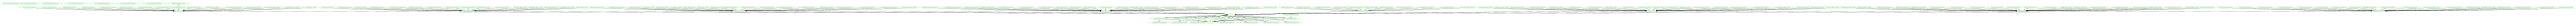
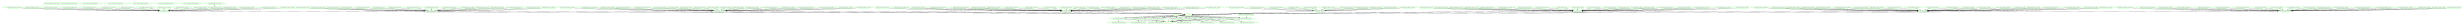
  digraph {
    fontname="Noto Sans"
    node [color=green fontcolor=black fontname="Noto Sans" shape=note style=bold]
    edge [fontname="Noto Sans" style=bold]
    "Cancel rsc_c001n02_monitor_5000 c001n02"
    "Cancel rsc_c001n03_monitor_5000 c001n03"
    "Cancel rsc_c001n04_monitor_5000 c001n04" [shape=hexagon]
    "Cancel rsc_c001n05_monitor_5000 c001n05" [shape=hexagon]
    "Cancel rsc_c001n06_monitor_5000 c001n06" [shape=hexagon]
    "Cancel rsc_c001n07_monitor_5000 c001n07" [shape=hexagon]
    "Cancel rsc_c001n08_monitor_5000 c001n08" [shape=hexagon]
    CloneSet_running_0 [fontcolor=orange]
    CloneSet_start_0 [fontcolor=orange]
    "child_CloneSet:0_start_0 c001n02" [shape=hexagon]
    "child_CloneSet:1_start_0 c001n03" [shape=hexagon]
    "child_CloneSet:2_start_0 c001n04"
    "child_CloneSet:3_start_0 c001n05"
    "child_CloneSet:4_start_0 c001n06" [shape=hexagon]
    "child_CloneSet:5_start_0 c001n07" [shape=hexagon]
    "child_CloneSet:6_start_0 c001n08" [shape=hexagon]
    "child_CloneSet:7_start_0 c001n09" [shape=hexagon]
    "child_CloneSet:0_monitor_5000 c001n02"
    "child_CloneSet:1_monitor_5000 c001n03"
    "child_CloneSet:2_monitor_5000 c001n04" [shape=hexagon]
    "child_CloneSet:3_monitor_5000 c001n05" [shape=hexagon]
    "child_CloneSet:4_monitor_5000 c001n06"
    "child_CloneSet:6_monitor_5000 c001n08" [shape=hexagon]
    "child_CloneSet:7_monitor_5000 c001n09" [shape=hexagon]
    "child_CloneSet:5_monitor_5000 c001n07"
    "DcIPaddr_monitor_0 c001n02" [shape=hexagon]
    "probe_complete c001n02"
    probe_complete [fontcolor=orange shape=hexagon]
    "DcIPaddr_monitor_0 c001n03" [shape=hexagon]
    "probe_complete c001n03" [shape=hexagon]
    "probe_complete c001n04" [shape=hexagon]
    "DcIPaddr_monitor_0 c001n04"
    "DcIPaddr_monitor_0 c001n05"
    "probe_complete c001n05"
    "DcIPaddr_monitor_0 c001n06" [shape=hexagon]
    "probe_complete c001n06" [shape=hexagon]
    "DcIPaddr_monitor_0 c001n07"
    "probe_complete c001n07"
    "DcIPaddr_monitor_0 c001n08"
    "probe_complete c001n08"
    "child_CloneSet:0_monitor_0 c001n02" [shape=hexagon]
    "child_CloneSet:0_monitor_0 c001n03" [shape=hexagon]
    "child_CloneSet:0_monitor_0 c001n04"
    "child_CloneSet:0_monitor_0 c001n05"
    "child_CloneSet:0_monitor_0 c001n06"
    "child_CloneSet:0_monitor_0 c001n07" [shape=hexagon]
    "child_CloneSet:0_monitor_0 c001n08"
    "probe_complete c001n09" [shape=hexagon]
    "child_CloneSet:0_monitor_0 c001n09"
    "child_CloneSet:1_monitor_0 c001n02"
    "child_CloneSet:1_monitor_0 c001n03"
    "child_CloneSet:1_monitor_0 c001n04" [shape=hexagon]
    "child_CloneSet:1_monitor_0 c001n05"
    "child_CloneSet:1_monitor_0 c001n06" [shape=hexagon]
    "child_CloneSet:1_monitor_0 c001n07"
    "child_CloneSet:1_monitor_0 c001n08" [shape=hexagon]
    "child_CloneSet:1_monitor_0 c001n09" [shape=hexagon]
    "child_CloneSet:2_monitor_0 c001n02" [shape=hexagon]
    "child_CloneSet:2_monitor_0 c001n03" [shape=hexagon]
    "child_CloneSet:2_monitor_0 c001n04"
    "child_CloneSet:2_monitor_0 c001n05" [shape=hexagon]
    "child_CloneSet:2_monitor_0 c001n06"
    "child_CloneSet:2_monitor_0 c001n07" [shape=hexagon]
    "child_CloneSet:2_monitor_0 c001n08" [shape=hexagon]
    "child_CloneSet:2_monitor_0 c001n09" [shape=hexagon]
    "child_CloneSet:3_monitor_0 c001n02"
    "child_CloneSet:3_monitor_0 c001n03"
    "child_CloneSet:3_monitor_0 c001n04" [shape=hexagon]
    "child_CloneSet:3_monitor_0 c001n05" [shape=hexagon]
    "child_CloneSet:3_monitor_0 c001n06"
-   "child_CloneSet:3_monitor_0 c001n07" [shape=hexagon]
    "child_CloneSet:3_monitor_0 c001n08"
    "child_CloneSet:3_monitor_0 c001n09" [shape=hexagon]
    "child_CloneSet:4_monitor_0 c001n02"
    "child_CloneSet:4_monitor_0 c001n03"
    "child_CloneSet:4_monitor_0 c001n04" [shape=hexagon]
    "child_CloneSet:4_monitor_0 c001n05" [shape=hexagon]
    "child_CloneSet:4_monitor_0 c001n06"
    "child_CloneSet:4_monitor_0 c001n07" [shape=hexagon]
    "child_CloneSet:4_monitor_0 c001n08"
    "child_CloneSet:4_monitor_0 c001n09" [shape=hexagon]
    "child_CloneSet:5_monitor_0 c001n02"
    "child_CloneSet:5_monitor_0 c001n03"
    "child_CloneSet:5_monitor_0 c001n04"
    "child_CloneSet:5_monitor_0 c001n05"
    "child_CloneSet:5_monitor_0 c001n06"
    "child_CloneSet:5_monitor_0 c001n07"
    "child_CloneSet:5_monitor_0 c001n08" [shape=hexagon]
    "child_CloneSet:5_monitor_0 c001n09"
    "child_CloneSet:6_monitor_0 c001n02" [shape=hexagon]
    "child_CloneSet:6_monitor_0 c001n03" [shape=hexagon]
    "child_CloneSet:6_monitor_0 c001n04" [shape=hexagon]
    "child_CloneSet:6_monitor_0 c001n05" [shape=hexagon]
    "child_CloneSet:6_monitor_0 c001n06" [shape=hexagon]
    "child_CloneSet:6_monitor_0 c001n07"
    "child_CloneSet:6_monitor_0 c001n08"
    "child_CloneSet:7_monitor_0 c001n02" [shape=hexagon]
    "child_CloneSet:7_monitor_0 c001n03"
    "child_CloneSet:7_monitor_0 c001n04" [shape=hexagon]
    "child_CloneSet:7_monitor_0 c001n05"
    "child_CloneSet:7_monitor_0 c001n06" [shape=hexagon]
    "child_CloneSet:7_monitor_0 c001n07"
    "child_CloneSet:7_monitor_0 c001n08"
    "child_CloneSet:7_monitor_0 c001n09"
    "child_DoFencing:0_monitor_0 c001n07"
    "child_DoFencing:0_monitor_0 c001n08"
    "child_DoFencing:0_monitor_0 c001n09"
    "child_DoFencing:1_monitor_0 c001n02"
    "child_DoFencing:1_monitor_0 c001n07"
    "child_DoFencing:2_monitor_0 c001n03"
    "child_DoFencing:2_monitor_0 c001n07"
    "child_DoFencing:2_monitor_0 c001n08"
    "child_DoFencing:2_monitor_0 c001n09" [shape=hexagon]
    "child_DoFencing:3_monitor_0 c001n02" [shape=hexagon]
    "child_DoFencing:3_monitor_0 c001n04" [shape=hexagon]
    "child_DoFencing:3_monitor_0 c001n08" [shape=hexagon]
    "child_DoFencing:4_monitor_0 c001n03"
    "child_DoFencing:4_monitor_0 c001n05" [shape=hexagon]
    "child_DoFencing:4_monitor_0 c001n09" [shape=hexagon]
    "child_DoFencing:5_monitor_0 c001n02" [shape=hexagon]
    "child_DoFencing:5_monitor_0 c001n04"
    "child_DoFencing:5_monitor_0 c001n05" [shape=hexagon]
    "child_DoFencing:5_monitor_0 c001n08"
    "child_DoFencing:6_monitor_0 c001n04"
    "child_DoFencing:6_monitor_0 c001n05"
    "child_DoFencing:6_monitor_0 c001n07" [shape=hexagon]
    "child_DoFencing:6_monitor_0 c001n09"
    "child_DoFencing:7_monitor_0 c001n02"
    "child_DoFencing:7_monitor_0 c001n03"
    "child_DoFencing:7_monitor_0 c001n04" [shape=hexagon]
    "child_DoFencing:7_monitor_0 c001n05"
    "child_DoFencing:7_monitor_0 c001n07"
    "child_DoFencing:7_monitor_0 c001n08"
    "rsc_c001n02_monitor_0 c001n04"
    "rsc_c001n02_monitor_0 c001n05" [shape=hexagon]
    "rsc_c001n02_monitor_0 c001n07" [shape=hexagon]
    "rsc_c001n02_monitor_0 c001n08" [shape=hexagon]
    "rsc_c001n02_monitor_0 c001n09" [shape=hexagon]
    "rsc_c001n03_monitor_0 c001n02" [shape=hexagon]
    "rsc_c001n03_monitor_0 c001n04"
    "rsc_c001n03_monitor_0 c001n05" [shape=hexagon]
    "rsc_c001n03_monitor_0 c001n07" [shape=hexagon]
    "rsc_c001n03_monitor_0 c001n08" [shape=hexagon]
    "rsc_c001n03_monitor_0 c001n09" [shape=hexagon]
    "rsc_c001n04_monitor_0 c001n02" [shape=hexagon]
    "rsc_c001n04_monitor_0 c001n03"
    "rsc_c001n04_monitor_0 c001n05" [shape=hexagon]
    "rsc_c001n04_monitor_0 c001n07"
    "rsc_c001n04_monitor_0 c001n08" [shape=hexagon]
    "rsc_c001n04_monitor_0 c001n09" [shape=hexagon]
    "rsc_c001n05_monitor_0 c001n02" [shape=hexagon]
    "rsc_c001n05_monitor_0 c001n03"
    "rsc_c001n05_monitor_0 c001n04"
    "rsc_c001n05_monitor_0 c001n06" [shape=hexagon]
    "rsc_c001n05_monitor_0 c001n07" [shape=hexagon]
    "rsc_c001n05_monitor_0 c001n08" [shape=hexagon]
    "rsc_c001n05_monitor_0 c001n09" [shape=hexagon]
    "rsc_c001n06_monitor_0 c001n03" [shape=hexagon]
    "rsc_c001n06_monitor_0 c001n04"
    "rsc_c001n06_monitor_0 c001n05"
    "rsc_c001n06_monitor_0 c001n07"
    "rsc_c001n06_monitor_0 c001n08"
    "rsc_c001n06_monitor_0 c001n09" [shape=hexagon]
    "rsc_c001n07_monitor_0 c001n04"
    "rsc_c001n07_monitor_0 c001n05"
    "rsc_c001n07_monitor_0 c001n06" [shape=hexagon]
    "rsc_c001n07_monitor_0 c001n08" [shape=hexagon]
    "rsc_c001n07_monitor_0 c001n09"
    "rsc_c001n08_monitor_0 c001n05"
    "rsc_c001n08_monitor_0 c001n07"
    "rsc_c001n08_monitor_0 c001n09" [shape=hexagon]
    "rsc_c001n09_monitor_0 c001n02" [shape=hexagon]
    "rsc_c001n09_monitor_0 c001n03"
    "rsc_c001n09_monitor_0 c001n04"
    "rsc_c001n09_monitor_0 c001n05" [shape=hexagon]
    "rsc_c001n09_monitor_0 c001n07"
    "rsc_c001n09_monitor_0 c001n08" [shape=hexagon]
    "rsc_c001n09_monitor_0 c001n09"
    CloneSet_start_0 -> CloneSet_running_0
    CloneSet_start_0 -> "child_CloneSet:0_start_0 c001n02"
    CloneSet_start_0 -> "child_CloneSet:1_start_0 c001n03"
    CloneSet_start_0 -> "child_CloneSet:2_start_0 c001n04"
    CloneSet_start_0 -> "child_CloneSet:3_start_0 c001n05"
    CloneSet_start_0 -> "child_CloneSet:4_start_0 c001n06"
    CloneSet_start_0 -> "child_CloneSet:5_start_0 c001n07"
    CloneSet_start_0 -> "child_CloneSet:6_start_0 c001n08"
    CloneSet_start_0 -> "child_CloneSet:7_start_0 c001n09"
    "child_CloneSet:0_start_0 c001n02" -> CloneSet_running_0
    "child_CloneSet:0_start_0 c001n02" -> "child_CloneSet:0_monitor_5000 c001n02"
    "child_CloneSet:1_start_0 c001n03" -> CloneSet_running_0
    "child_CloneSet:1_start_0 c001n03" -> "child_CloneSet:1_monitor_5000 c001n03"
    "child_CloneSet:2_start_0 c001n04" -> CloneSet_running_0
    "child_CloneSet:2_start_0 c001n04" -> "child_CloneSet:2_monitor_5000 c001n04"
    "child_CloneSet:3_start_0 c001n05" -> CloneSet_running_0
    "child_CloneSet:3_start_0 c001n05" -> "child_CloneSet:3_monitor_5000 c001n05"
    "child_CloneSet:4_start_0 c001n06" -> CloneSet_running_0
    "child_CloneSet:4_start_0 c001n06" -> "child_CloneSet:4_monitor_5000 c001n06"
    "child_CloneSet:5_start_0 c001n07" -> CloneSet_running_0
    "child_CloneSet:6_start_0 c001n08" -> CloneSet_running_0
    "child_CloneSet:6_start_0 c001n08" -> "child_CloneSet:6_monitor_5000 c001n08"
    "child_CloneSet:7_start_0 c001n09" -> CloneSet_running_0
    "child_CloneSet:7_start_0 c001n09" -> "child_CloneSet:7_monitor_5000 c001n09"
    "child_CloneSet:5_monitor_5000 c001n07" -> "child_CloneSet:5_start_0 c001n07"
    "DcIPaddr_monitor_0 c001n02" -> "probe_complete c001n02"
    "probe_complete c001n02" -> probe_complete
    probe_complete -> "child_CloneSet:0_start_0 c001n02"
    probe_complete -> "child_CloneSet:1_start_0 c001n03"
    probe_complete -> "child_CloneSet:2_start_0 c001n04"
    probe_complete -> "child_CloneSet:3_start_0 c001n05"
    probe_complete -> "child_CloneSet:4_start_0 c001n06"
    probe_complete -> "child_CloneSet:5_start_0 c001n07"
    probe_complete -> "child_CloneSet:6_start_0 c001n08"
    probe_complete -> "child_CloneSet:7_start_0 c001n09"
    "DcIPaddr_monitor_0 c001n03" -> "probe_complete c001n03"
    "probe_complete c001n03" -> probe_complete
    "probe_complete c001n04" -> probe_complete
    "DcIPaddr_monitor_0 c001n04" -> "probe_complete c001n04"
    "DcIPaddr_monitor_0 c001n05" -> "probe_complete c001n05"
    "probe_complete c001n05" -> probe_complete
    "DcIPaddr_monitor_0 c001n06" -> "probe_complete c001n06"
    "probe_complete c001n06" -> probe_complete
    "DcIPaddr_monitor_0 c001n07" -> "probe_complete c001n07"
    "probe_complete c001n07" -> probe_complete
    "DcIPaddr_monitor_0 c001n08" -> "probe_complete c001n08"
    "probe_complete c001n08" -> probe_complete
    "child_CloneSet:0_monitor_0 c001n02" -> "probe_complete c001n02"
    "child_CloneSet:0_monitor_0 c001n03" -> "probe_complete c001n03"
    "child_CloneSet:0_monitor_0 c001n04" -> "probe_complete c001n04"
    "child_CloneSet:0_monitor_0 c001n05" -> "probe_complete c001n05"
    "child_CloneSet:0_monitor_0 c001n06" -> "probe_complete c001n06"
    "child_CloneSet:0_monitor_0 c001n07" -> "probe_complete c001n07"
    "child_CloneSet:0_monitor_0 c001n08" -> "probe_complete c001n08"
    "probe_complete c001n09" -> probe_complete
    "child_CloneSet:0_monitor_0 c001n09" -> "probe_complete c001n09"
    "child_CloneSet:1_monitor_0 c001n02" -> "probe_complete c001n02"
    "child_CloneSet:1_monitor_0 c001n03" -> "probe_complete c001n03"
    "child_CloneSet:1_monitor_0 c001n04" -> "probe_complete c001n04"
    "child_CloneSet:1_monitor_0 c001n05" -> "probe_complete c001n05"
    "child_CloneSet:1_monitor_0 c001n06" -> "probe_complete c001n06"
    "child_CloneSet:1_monitor_0 c001n07" -> "probe_complete c001n07"
    "child_CloneSet:1_monitor_0 c001n08" -> "probe_complete c001n08"
    "child_CloneSet:1_monitor_0 c001n09" -> "probe_complete c001n09"
    "child_CloneSet:2_monitor_0 c001n02" -> "probe_complete c001n02"
    "child_CloneSet:2_monitor_0 c001n03" -> "probe_complete c001n03"
    "child_CloneSet:2_monitor_0 c001n04" -> "probe_complete c001n04"
    "child_CloneSet:2_monitor_0 c001n05" -> "probe_complete c001n05"
    "child_CloneSet:2_monitor_0 c001n06" -> "probe_complete c001n06"
    "child_CloneSet:2_monitor_0 c001n07" -> "probe_complete c001n07"
    "child_CloneSet:2_monitor_0 c001n08" -> "probe_complete c001n08"
    "child_CloneSet:2_monitor_0 c001n09" -> "probe_complete c001n09"
    "child_CloneSet:3_monitor_0 c001n02" -> "probe_complete c001n02"
    "child_CloneSet:3_monitor_0 c001n03" -> "probe_complete c001n03"
    "child_CloneSet:3_monitor_0 c001n04" -> "probe_complete c001n04"
    "child_CloneSet:3_monitor_0 c001n05" -> "probe_complete c001n05"
    "child_CloneSet:3_monitor_0 c001n06" -> "probe_complete c001n06"
-   "child_CloneSet:3_monitor_0 c001n07" -> "probe_complete c001n07"
    "child_CloneSet:3_monitor_0 c001n08" -> "probe_complete c001n08"
    "child_CloneSet:3_monitor_0 c001n09" -> "probe_complete c001n09"
    "child_CloneSet:4_monitor_0 c001n02" -> "probe_complete c001n02"
    "child_CloneSet:4_monitor_0 c001n03" -> "probe_complete c001n03"
    "child_CloneSet:4_monitor_0 c001n04" -> "probe_complete c001n04"
    "child_CloneSet:4_monitor_0 c001n05" -> "probe_complete c001n05"
    "child_CloneSet:4_monitor_0 c001n06" -> "probe_complete c001n06"
    "child_CloneSet:4_monitor_0 c001n07" -> "probe_complete c001n07"
    "child_CloneSet:4_monitor_0 c001n08" -> "probe_complete c001n08"
    "child_CloneSet:4_monitor_0 c001n09" -> "probe_complete c001n09"
    "child_CloneSet:5_monitor_0 c001n02" -> "probe_complete c001n02"
    "child_CloneSet:5_monitor_0 c001n03" -> "probe_complete c001n03"
    "child_CloneSet:5_monitor_0 c001n04" -> "probe_complete c001n04"
    "child_CloneSet:5_monitor_0 c001n05" -> "probe_complete c001n05"
    "child_CloneSet:5_monitor_0 c001n06" -> "probe_complete c001n06"
    "child_CloneSet:5_monitor_0 c001n07" -> "probe_complete c001n07"
    "child_CloneSet:5_monitor_0 c001n08" -> "probe_complete c001n08"
    "child_CloneSet:5_monitor_0 c001n09" -> "probe_complete c001n09"
    "child_CloneSet:6_monitor_0 c001n02" -> "probe_complete c001n02"
    "child_CloneSet:6_monitor_0 c001n03" -> "probe_complete c001n03"
    "child_CloneSet:6_monitor_0 c001n04" -> "probe_complete c001n04"
    "child_CloneSet:6_monitor_0 c001n05" -> "probe_complete c001n05"
    "child_CloneSet:6_monitor_0 c001n06" -> "probe_complete c001n06"
    "child_CloneSet:6_monitor_0 c001n07" -> "probe_complete c001n07"
    "child_CloneSet:6_monitor_0 c001n08" -> "probe_complete c001n08"
    "child_CloneSet:7_monitor_0 c001n02" -> "probe_complete c001n02"
    "child_CloneSet:7_monitor_0 c001n03" -> "probe_complete c001n03"
    "child_CloneSet:7_monitor_0 c001n04" -> "probe_complete c001n04"
    "child_CloneSet:7_monitor_0 c001n05" -> "probe_complete c001n05"
    "child_CloneSet:7_monitor_0 c001n06" -> "probe_complete c001n06"
    "child_CloneSet:7_monitor_0 c001n07" -> "probe_complete c001n07"
    "child_CloneSet:7_monitor_0 c001n08" -> "probe_complete c001n08"
    "child_CloneSet:7_monitor_0 c001n09" -> "probe_complete c001n09"
    "child_DoFencing:0_monitor_0 c001n07" -> "probe_complete c001n07"
    "child_DoFencing:0_monitor_0 c001n08" -> "probe_complete c001n08"
    "child_DoFencing:0_monitor_0 c001n09" -> "probe_complete c001n09"
    "child_DoFencing:1_monitor_0 c001n02" -> "probe_complete c001n02"
    "child_DoFencing:1_monitor_0 c001n07" -> "probe_complete c001n07"
    "child_DoFencing:2_monitor_0 c001n03" -> "probe_complete c001n03"
    "child_DoFencing:2_monitor_0 c001n07" -> "probe_complete c001n07"
    "child_DoFencing:2_monitor_0 c001n08" -> "probe_complete c001n08"
    "child_DoFencing:2_monitor_0 c001n09" -> "probe_complete c001n09"
    "child_DoFencing:3_monitor_0 c001n02" -> "child_CloneSet:4_monitor_0 c001n02"
    "child_DoFencing:3_monitor_0 c001n04" -> "probe_complete c001n04"
    "child_DoFencing:3_monitor_0 c001n08" -> "probe_complete c001n08"
    "child_DoFencing:4_monitor_0 c001n03" -> "probe_complete c001n03"
    "child_DoFencing:4_monitor_0 c001n05" -> "probe_complete c001n05"
    "child_DoFencing:4_monitor_0 c001n09" -> "probe_complete c001n09"
    "child_DoFencing:5_monitor_0 c001n02" -> "probe_complete c001n02"
    "child_DoFencing:5_monitor_0 c001n04" -> "probe_complete c001n04"
    "child_DoFencing:5_monitor_0 c001n05" -> "probe_complete c001n05"
    "child_DoFencing:5_monitor_0 c001n08" -> "probe_complete c001n08"
    "child_DoFencing:6_monitor_0 c001n04" -> "probe_complete c001n04"
    "child_DoFencing:6_monitor_0 c001n05" -> "probe_complete c001n05"
    "child_DoFencing:6_monitor_0 c001n07" -> "probe_complete c001n07"
    "child_DoFencing:6_monitor_0 c001n09" -> "probe_complete c001n09"
    "child_DoFencing:7_monitor_0 c001n02" -> "probe_complete c001n02"
    "child_DoFencing:7_monitor_0 c001n03" -> "probe_complete c001n03"
    "child_DoFencing:7_monitor_0 c001n04" -> "probe_complete c001n04"
    "child_DoFencing:7_monitor_0 c001n05" -> "probe_complete c001n05"
    "child_DoFencing:7_monitor_0 c001n07" -> "probe_complete c001n07"
    "child_DoFencing:7_monitor_0 c001n08" -> "probe_complete c001n08"
    "rsc_c001n02_monitor_0 c001n04" -> "probe_complete c001n04"
    "rsc_c001n02_monitor_0 c001n05" -> "probe_complete c001n05"
    "rsc_c001n02_monitor_0 c001n07" -> "probe_complete c001n07"
    "rsc_c001n02_monitor_0 c001n08" -> "probe_complete c001n08"
    "rsc_c001n02_monitor_0 c001n09" -> "probe_complete c001n09"
    "rsc_c001n03_monitor_0 c001n02" -> "probe_complete c001n02"
    "rsc_c001n03_monitor_0 c001n04" -> "probe_complete c001n04"
    "rsc_c001n03_monitor_0 c001n05" -> "probe_complete c001n05"
    "rsc_c001n03_monitor_0 c001n07" -> "probe_complete c001n07"
    "rsc_c001n03_monitor_0 c001n08" -> "probe_complete c001n08"
    "rsc_c001n03_monitor_0 c001n09" -> "probe_complete c001n09"
    "rsc_c001n04_monitor_0 c001n02" -> "probe_complete c001n02"
    "rsc_c001n04_monitor_0 c001n03" -> "probe_complete c001n03"
    "rsc_c001n04_monitor_0 c001n05" -> "probe_complete c001n05"
    "rsc_c001n04_monitor_0 c001n07" -> "probe_complete c001n07"
    "rsc_c001n04_monitor_0 c001n08" -> "probe_complete c001n08"
    "rsc_c001n04_monitor_0 c001n09" -> "probe_complete c001n09"
    "rsc_c001n05_monitor_0 c001n02" -> "probe_complete c001n02"
    "rsc_c001n05_monitor_0 c001n03" -> "probe_complete c001n03"
    "rsc_c001n05_monitor_0 c001n04" -> "probe_complete c001n04"
    "rsc_c001n05_monitor_0 c001n06" -> "probe_complete c001n06"
    "rsc_c001n05_monitor_0 c001n07" -> "probe_complete c001n07"
    "rsc_c001n05_monitor_0 c001n08" -> "probe_complete c001n08"
    "rsc_c001n05_monitor_0 c001n09" -> "probe_complete c001n09"
    "rsc_c001n06_monitor_0 c001n03" -> "probe_complete c001n03"
    "rsc_c001n06_monitor_0 c001n04" -> "probe_complete c001n04"
    "rsc_c001n06_monitor_0 c001n05" -> "probe_complete c001n05"
    "rsc_c001n06_monitor_0 c001n07" -> "probe_complete c001n07"
    "rsc_c001n06_monitor_0 c001n08" -> "probe_complete c001n08"
    "rsc_c001n06_monitor_0 c001n09" -> "probe_complete c001n09"
    "rsc_c001n07_monitor_0 c001n04" -> "probe_complete c001n04"
    "rsc_c001n07_monitor_0 c001n05" -> "probe_complete c001n05"
    "rsc_c001n07_monitor_0 c001n06" -> "probe_complete c001n06"
    "rsc_c001n07_monitor_0 c001n08" -> "probe_complete c001n08"
    "rsc_c001n07_monitor_0 c001n09" -> "probe_complete c001n09"
    "rsc_c001n08_monitor_0 c001n05" -> "probe_complete c001n05"
    "rsc_c001n08_monitor_0 c001n07" -> "probe_complete c001n07"
    "rsc_c001n08_monitor_0 c001n09" -> "probe_complete c001n09"
    "rsc_c001n09_monitor_0 c001n02" -> "probe_complete c001n02"
    "rsc_c001n09_monitor_0 c001n03" -> "probe_complete c001n03"
    "rsc_c001n09_monitor_0 c001n04" -> "probe_complete c001n04"
    "rsc_c001n09_monitor_0 c001n05" -> "probe_complete c001n05"
    "rsc_c001n09_monitor_0 c001n07" -> "probe_complete c001n07"
    "rsc_c001n09_monitor_0 c001n08" -> "probe_complete c001n08"
    "rsc_c001n09_monitor_0 c001n09" -> "probe_complete c001n09"
  }
